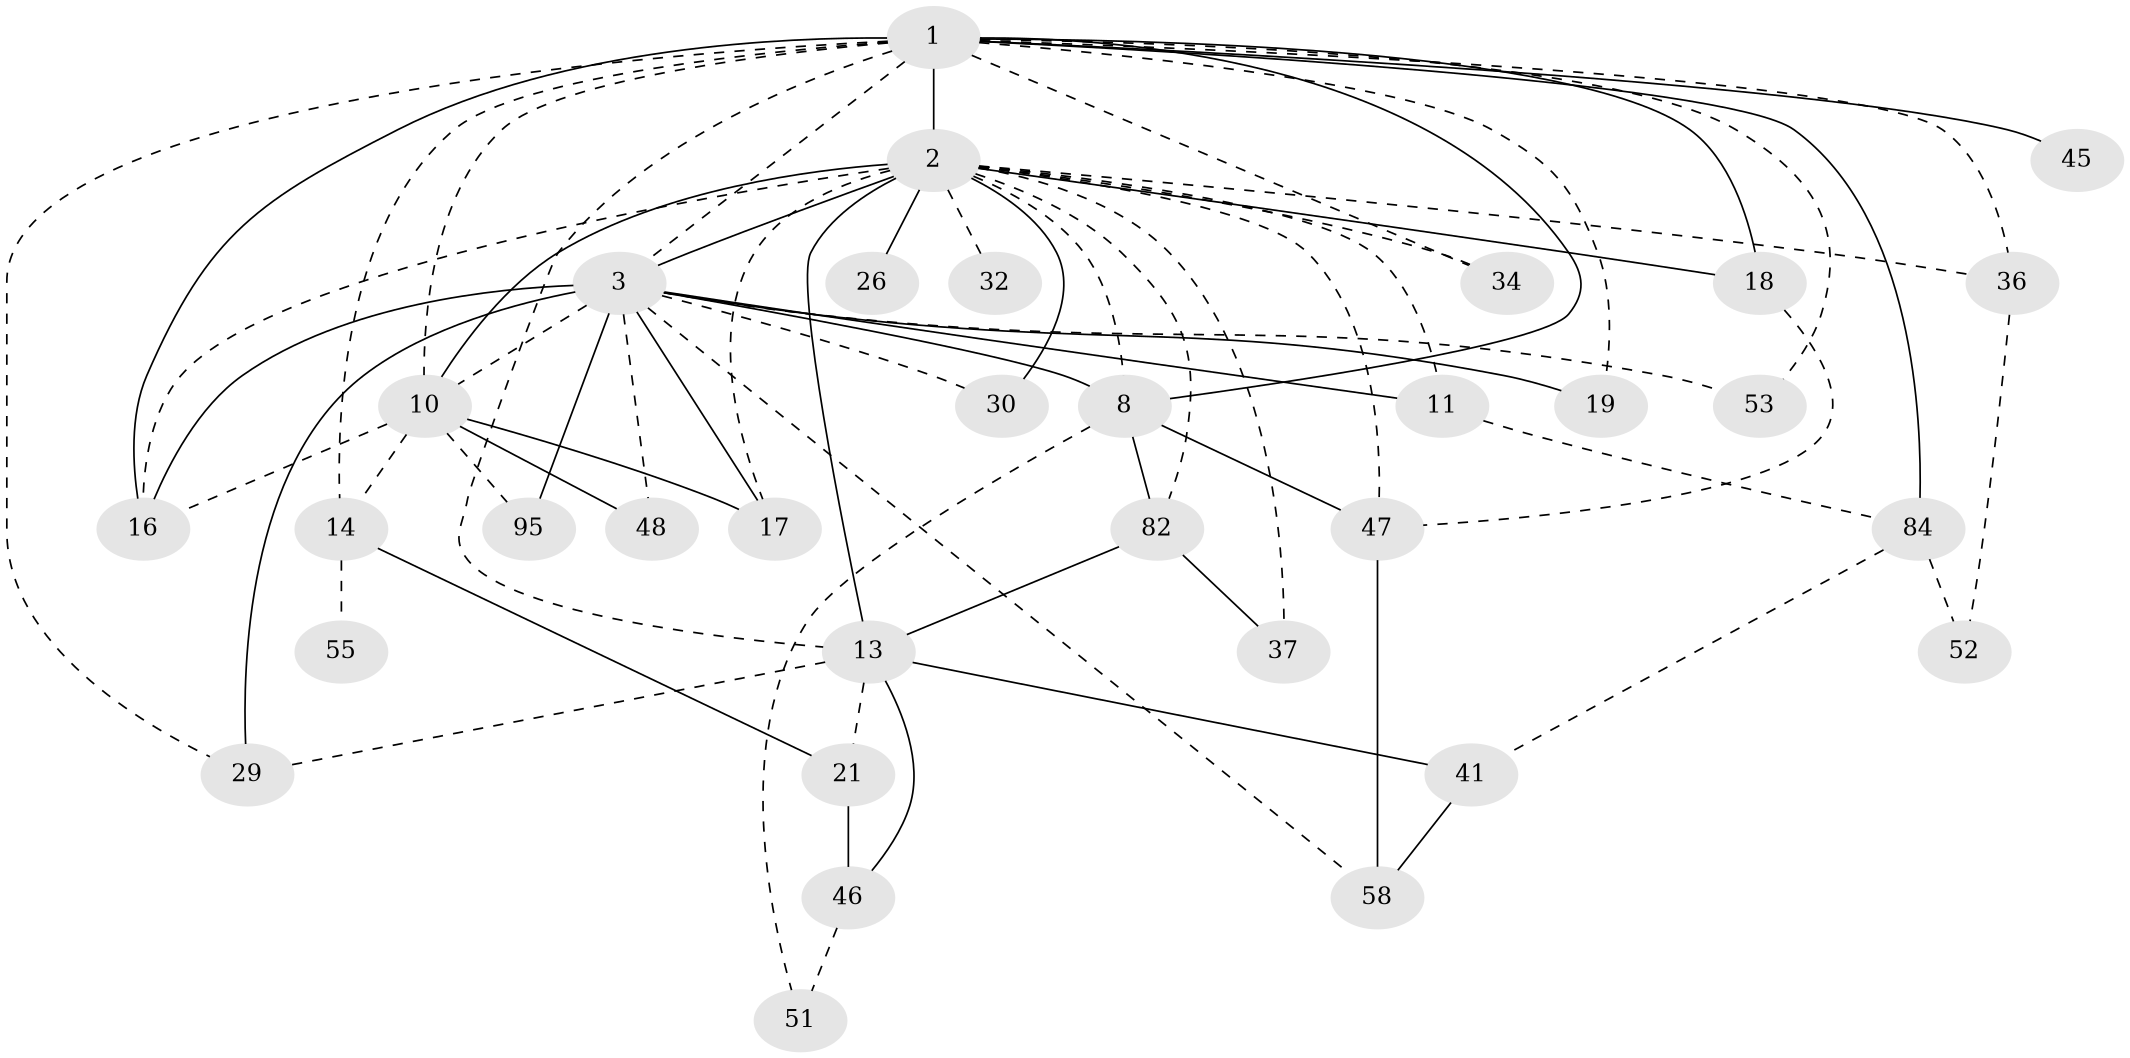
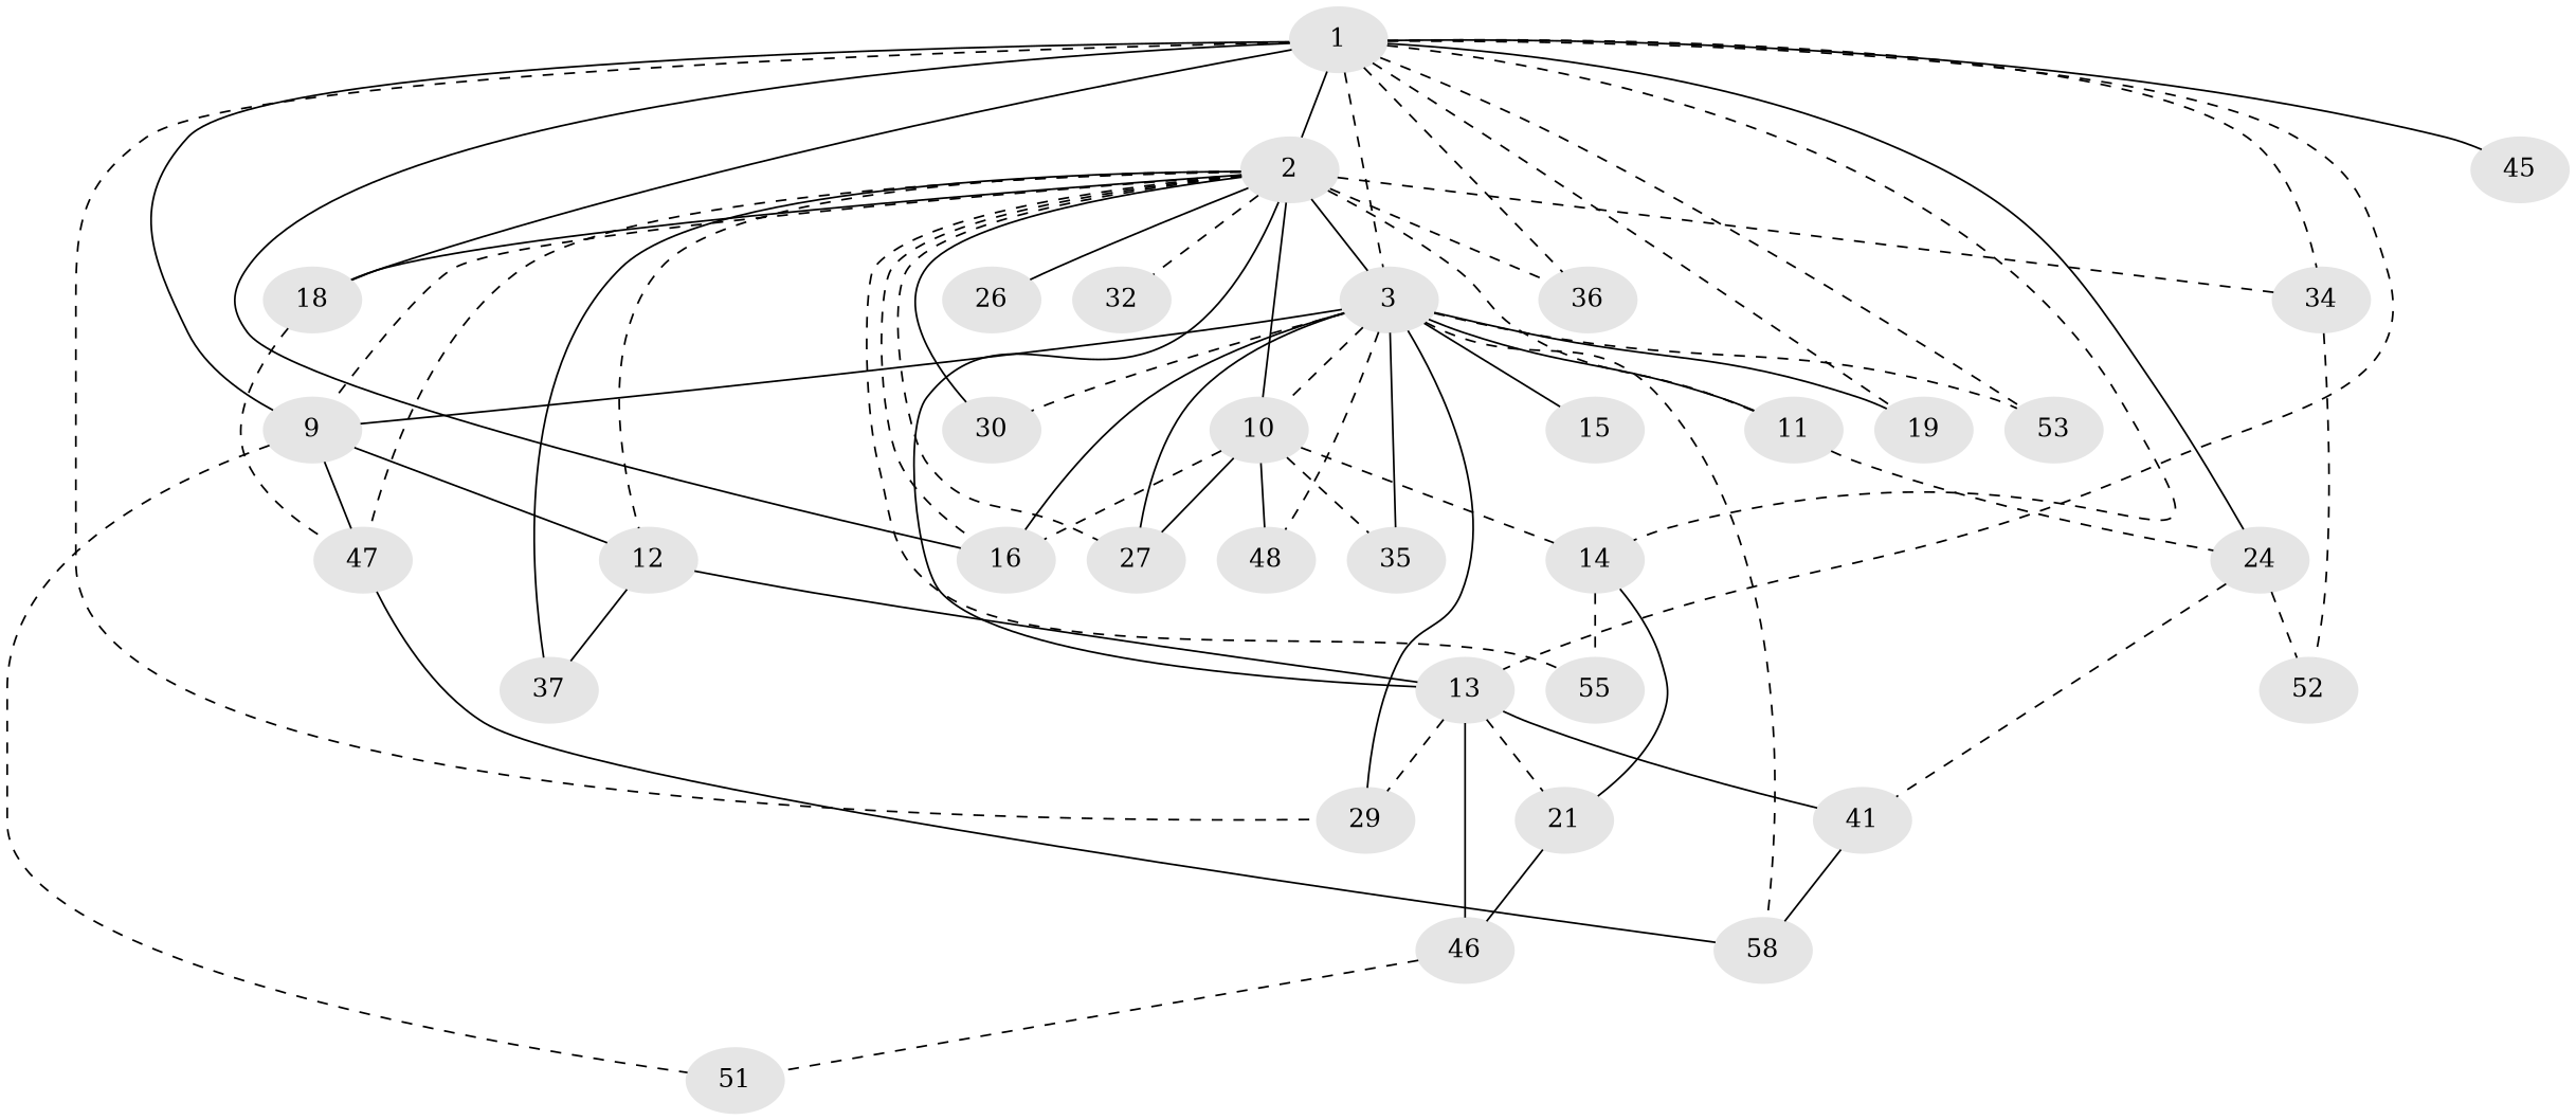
  graph {
    node [color=gray90 style=filled]
    edge [style=dashed]
    1 [super="+9"]
    2 [super="+42+31+4+56"]
    3 [super="+28+6+54+44+38"]
-   8 [super="+43+29"]
+   8 [super="+43+29" label=9]
    10 [super="+20"]
    13 [super="+33"]
    14
    16 [super="+22"]
    18 [super="+25+39"]
    19
    n11 [label=29 super="+59"]
-   24 [label=84]
+   24
    34
    36
    45
    53 [super="+62+61+65"]
    11 [super="+57"]
-   12 [label=82]
-   17
+   12
+   17 [label=27]
    26
    30
    32
    37 [super="+40"]
    47 [super="+63"]
    55
-   35 [label=95]
+   15
+   35
    48
    58
    51 [super="+64"]
    21
    41
    46
    52
    1 -- 2 [style=solid weight=9]
    1 -- 3 [weight=4]
    1 -- 8 [style=solid weight=3]
-   1 -- 10 [weight=2]
    1 -- 13
    1 -- 14
    1 -- 16 [style=solid]
    1 -- 18 [style=solid weight=2]
    1 -- 19
    1 -- n11
    1 -- 24 [style=solid weight=2]
    1 -- 34
    1 -- 36
    1 -- 45 [style=solid]
    1 -- 53 [weight=4]
    2 -- 3 [style=solid weight=12]
    2 -- 8 [weight=4]
    2 -- 10 [style=solid weight=5]
    2 -- 13 [style=solid]
    2 -- 16
    2 -- 18 [style=solid weight=2]
    2 -- 34
    2 -- 36
    2 -- 11 [weight=2]
    2 -- 12
    2 -- 17
    2 -- 26 [style=solid weight=2]
    2 -- 30 [style=solid]
    2 -- 32 [weight=2]
-   2 -- 37 [weight=2]
+   2 -- 37 [style=solid weight=2]
    2 -- 47
+   2 -- 55
    3 -- 8 [style=solid weight=4]
    3 -- 10 [weight=4]
    3 -- 16 [style=solid]
    3 -- 19 [style=solid]
    3 -- n11 [style=solid]
    3 -- 53
    3 -- 11 [style=solid]
    3 -- 17 [style=solid]
    3 -- 30
+   3 -- 15 [style=solid weight=2]
    3 -- 35 [style=solid]
    3 -- 48
    3 -- 58
    8 -- 12 [style=solid]
    8 -- 47 [style=solid]
    8 -- 51
    10 -- 14
    10 -- 16
    10 -- 17 [style=solid]
    10 -- 35
    10 -- 48 [style=solid]
    13 -- n11
    13 -- 21
    13 -- 41 [style=solid]
    13 -- 46 [style=solid]
    14 -- 55
    14 -- 21 [style=solid]
    18 -- 47
    24 -- 41
    24 -- 52
-   36 -- 52
+   34 -- 52
    11 -- 24
    12 -- 13 [style=solid]
    12 -- 37 [style=solid]
    47 -- 58 [style=solid]
    21 -- 46 [style=solid]
    41 -- 58 [style=solid]
    46 -- 51
  }
